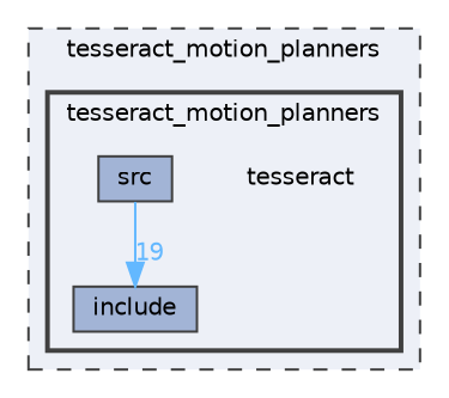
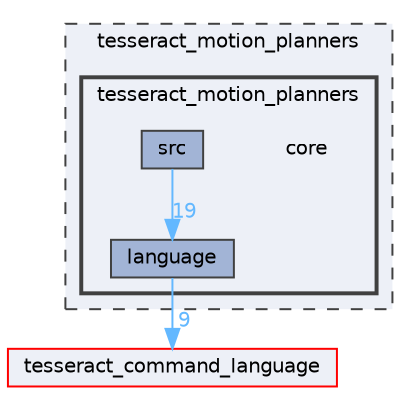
  digraph {
    compound=true
    node [fontname=Helvetica fontsize=10 shape=box color=grey25 fillcolor="#a2b4d6" style=filled]
    edge [color=steelblue1 fontcolor=steelblue1 fontname=Helvetica fontsize=10 labeldistance=1.5 labelfontname=Helvetica labelfontsize=10]
-   n1 [height=0.2 label=tesseract shape=plaintext width=0.4 color="" fillcolor="" style=""]
-   n2 [height=0.2 label=include width=0.4]
+   n1 [height=0.2 label=core shape=plaintext width=0.4 color="" fillcolor="" style=""]
+   n2 [height=0.2 label=language width=0.4]
    n3 [height=0.2 label=src width=0.4]
+   n4 [color=red fillcolor="#edf0f7" height=0.2 label=tesseract_command_language width=0.4]
    subgraph cluster_1 {
      bgcolor="#edf0f7"
      fontname=Helvetica
      fontsize=10
      label=tesseract_motion_planners
      pencolor=grey25
      style="filled,dashed"
      subgraph cluster_2 {
        bgcolor="#edf0f7"
        fontname=Helvetica
        fontsize=10
        label=tesseract_motion_planners
        pencolor=grey25
        style="filled,bold"
        n1
        n2
        n3
      }
    }
+   n2 -> n4 [headlabel=9]
    n3 -> n2 [headlabel=19]
  }
